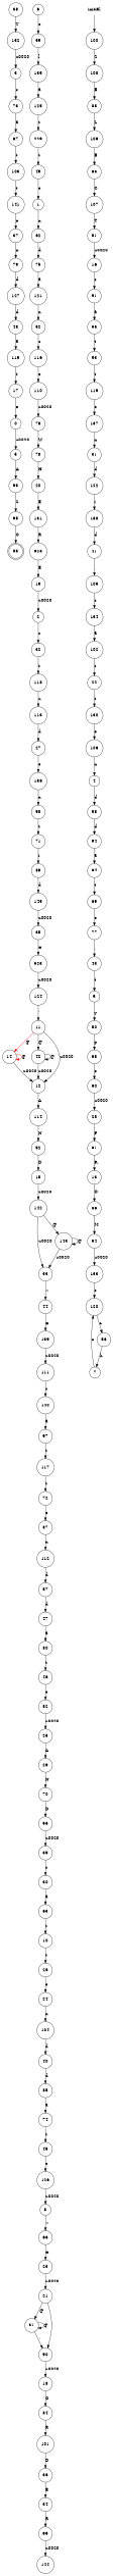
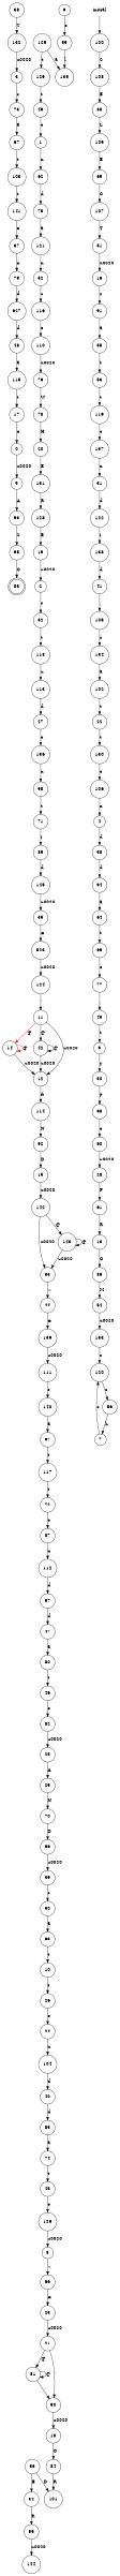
  digraph {
    rankdir=TB
    node [shape=circle]
    0
    5
    93
    95
    1
    62
    75
    121
    2
    32
    118
    113
    3
    73
    67
    103
    4
    58
    94
    64
    83 [shape=doublecircle]
    6
    59
    135
    125
    7
    120
    8
    66
    23
    21
    9
    50
    68
    60
    10
    26
    24
    104
    11
    14
    42
    12
    114
    92
    15
    13
    86
    54
    133
    142
    33
    143
    44
    16
    91
    55
    53
    17
    18
    84
    101
    36
    19
    20
    131
-   128 [label=628]
+   128
    81
    90
    22
    130
    106
    40
    85
    25
    29
    70
    96
    27
    136
    98
    71
    28
    61
    39
    30
    63
    31
    122
    138
    41
    139
    111
    34
    99
    144
    n97 [label=523]
    35
    124
    37
    79
-   127
+   127 [label=627]
    48
    38
    132
    74
    45
    105
    134
    102
    43
    140
    126
    46
    82
    47
    80
    115
    49
    51
    52
    116
    110
    76
    119
    137
    56
    57
    69
-   129 [label=229]
+   129
    77
    65
    107
    141
    89
    145
    72
    87
    112
    78
    88
    109
    97
    117
    100
    108
    initial [shape=plaintext]
    0 -> 5 [label="\u0020"]
    5 -> 93 [label=A]
    93 -> 95 [label=S]
    95 -> 83 [label=C]
    1 -> 62 [label=n]
    62 -> 75 [label=d]
    75 -> 121 [label=a]
    121 -> 52 [label=n]
    2 -> 32 [label=s]
    32 -> 118 [label=t]
    118 -> 113 [label=u]
    113 -> 27 [label=d]
    3 -> 73 [label=s]
    73 -> 67 [label=a]
    67 -> 103 [label=t]
    103 -> 141 [label=t]
    4 -> 58 [label=d]
    58 -> 94 [label=d]
    94 -> 64 [label=a]
    64 -> 69 [label=t]
    6 -> 59 [label=o]
    59 -> 135 [label=l]
-   135 -> 125 [label=a]
+   125 -> 135 [label=a]
    125 -> 129 [label=t]
    7 -> 120 [label=o]
    120 -> 56 [label=c]
    8 -> 66 [label="<"]
    66 -> 23 [label="="]
    23 -> 21 [label="\u0020"]
    21 -> 81 [label="@"]
    21 -> 90 [label="'"]
    9 -> 50 [label=y]
    50 -> 68 [label=p]
    68 -> 60 [label=e]
    60 -> 28 [label="\u0020"]
    10 -> 26 [label=t]
    26 -> 24 [label=e]
    24 -> 104 [label=n]
    104 -> 40 [label=d]
    11 -> 14 [color=red label="@"]
    11 -> 42 [label="@"]
    11 -> 12 [label="\u0020"]
    14 -> 14 [color=red label="@"]
    14 -> 12 [label="\u0020"]
    42 -> 42 [label="@"]
    42 -> 12 [label="\u0020"]
    12 -> 114 [label=A]
    114 -> 92 [label=N]
    92 -> 15 [label=D]
    15 -> 142 [label="\u0020"]
    13 -> 86 [label=O]
    86 -> 54 [label=M]
    54 -> 133 [label="\u0020"]
    133 -> 120 [label=s]
    142 -> 33 [label="\u0020"]
    142 -> 143 [label="@"]
    33 -> 44 [label="<"]
    143 -> 33 [label="\u0020"]
    143 -> 143 [label="@"]
    44 -> 139 [label="="]
    16 -> 91 [label=s]
    91 -> 55 [label=a]
    55 -> 53 [label=t]
    53 -> 119 [label=t]
    17 -> 0 [label=e]
    18 -> 84 [label=O]
    84 -> 101 [label=R]
-   101 -> 36 [label=D]
+   36 -> 101 [label=D]
    36 -> 34 [label=E]
    19 -> 2 [label="\u0020"]
    20 -> 131 [label=E]
    131 -> 128 [label=R]
    128 -> 19 [label=E]
    81 -> 81 [label="@"]
    81 -> 90 [label="'"]
    90 -> 18 [label="\u0020"]
    22 -> 130 [label=t]
    130 -> 106 [label=e]
    106 -> 4 [label=n]
    40 -> 85 [label=d]
    85 -> 74 [label=a]
    25 -> 29 [label=A]
    29 -> 70 [label=N]
    70 -> 96 [label=D]
    96 -> 39 [label="\u0020"]
    27 -> 136 [label=e]
    136 -> 98 [label=n]
    98 -> 71 [label=t]
    71 -> 89 [label=i]
    28 -> 61 [label=F]
    61 -> 13 [label=R]
    39 -> 30 [label=s]
    30 -> 63 [label=a]
    63 -> 10 [label=t]
    31 -> 122 [label=d]
    122 -> 138 [label=i]
    138 -> 41 [label=d]
    41 -> 105 [label=","]
    139 -> 111 [label="\u0020"]
    111 -> 140 [label=s]
    34 -> 99 [label=R]
    99 -> 144 [label="\u0020"]
    n97 -> 124 [label="\u0020"]
    35 -> n97 [label="="]
    124 -> 11 [label="'"]
    37 -> 79 [label=n]
    79 -> 127 [label=d]
    127 -> 48 [label=d]
    48 -> 115 [label=a]
    38 -> 132 [label=Y]
    132 -> 3 [label="\u0020"]
    74 -> 45 [label=t]
    45 -> 126 [label=e]
    105 -> 134 [label=s]
    134 -> 102 [label=a]
    102 -> 22 [label=t]
    43 -> 9 [label=t]
    140 -> 97 [label=a]
    126 -> 8 [label="\u0020"]
    46 -> 82 [label=e]
    82 -> 25 [label="\u0020"]
    47 -> 80 [label=a]
    80 -> 46 [label=t]
    115 -> 17 [label=t]
    49 -> 1 [label=e]
    51 -> 16 [label="\u0020"]
    52 -> 116 [label=c]
    116 -> 110 [label=e]
    110 -> 76 [label="\u0020"]
    76 -> 78 [label=W]
    119 -> 137 [label=e]
    137 -> 31 [label=n]
    56 -> 7 [label=h]
    57 -> 47 [label=d]
    69 -> 77 [label=e]
    129 -> 49 [label=t]
    77 -> 43 [label=","]
    65 -> 107 [label=C]
    107 -> 51 [label=T]
    141 -> 37 [label=e]
    89 -> 145 [label=d]
    145 -> 35 [label="\u0020"]
    72 -> 87 [label=e]
    87 -> 112 [label=n]
    112 -> 57 [label=d]
    78 -> 20 [label=H]
    88 -> 109 [label=L]
    109 -> 65 [label=E]
    97 -> 117 [label=t]
    117 -> 72 [label=t]
    100 -> 108 [label=S]
    108 -> 88 [label=E]
    initial -> 100
  }
